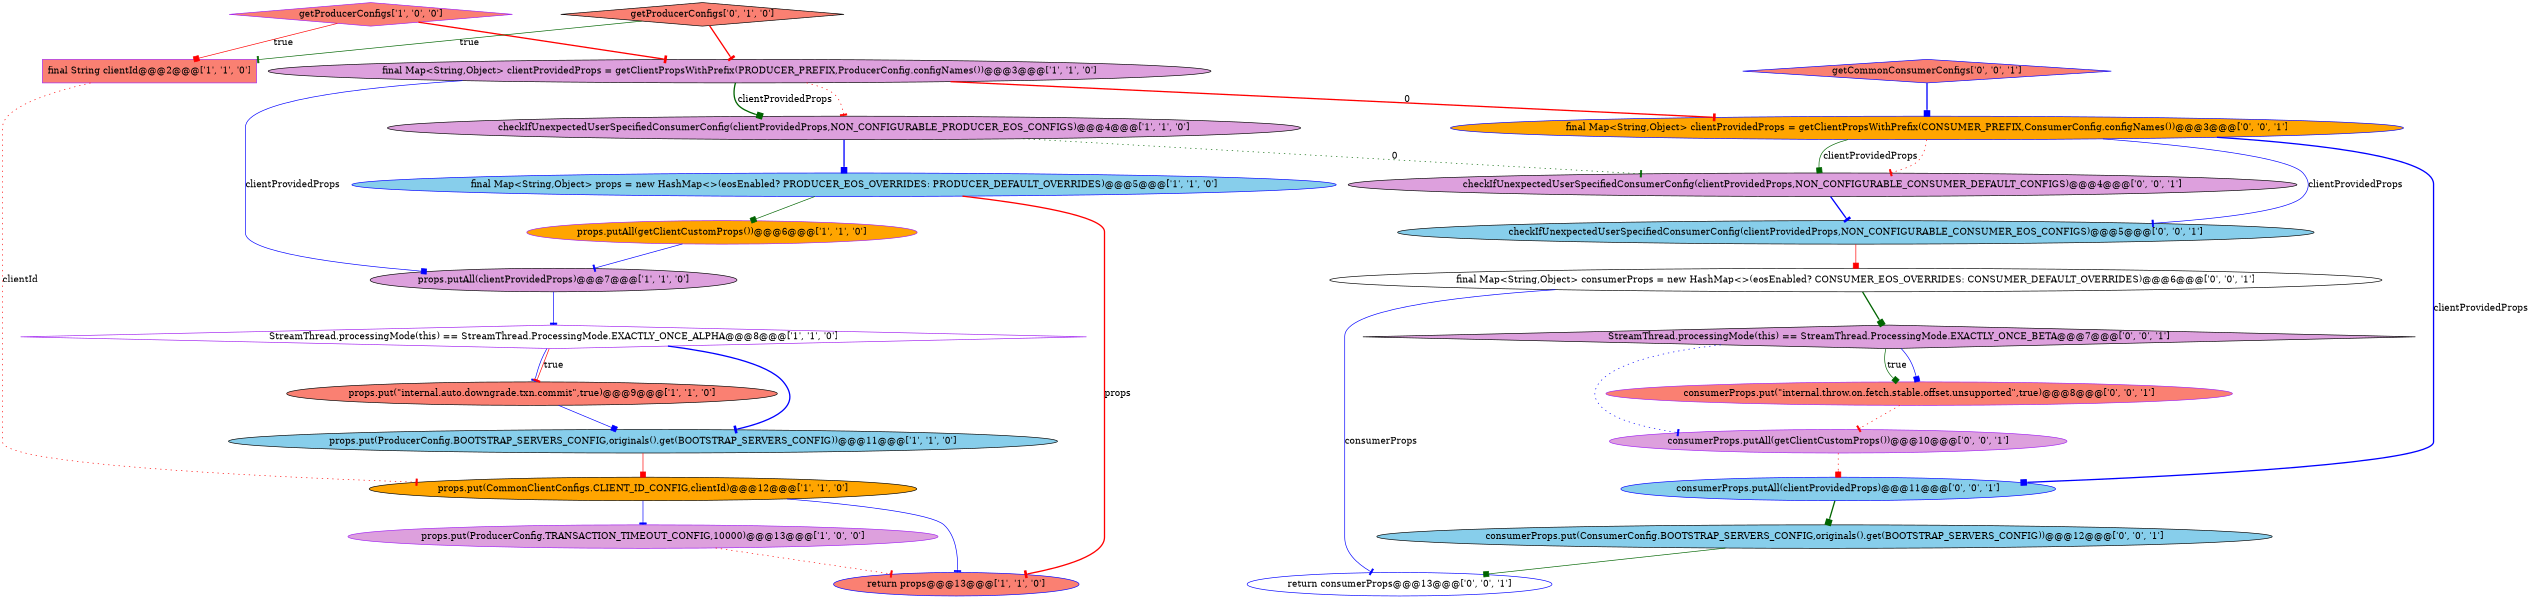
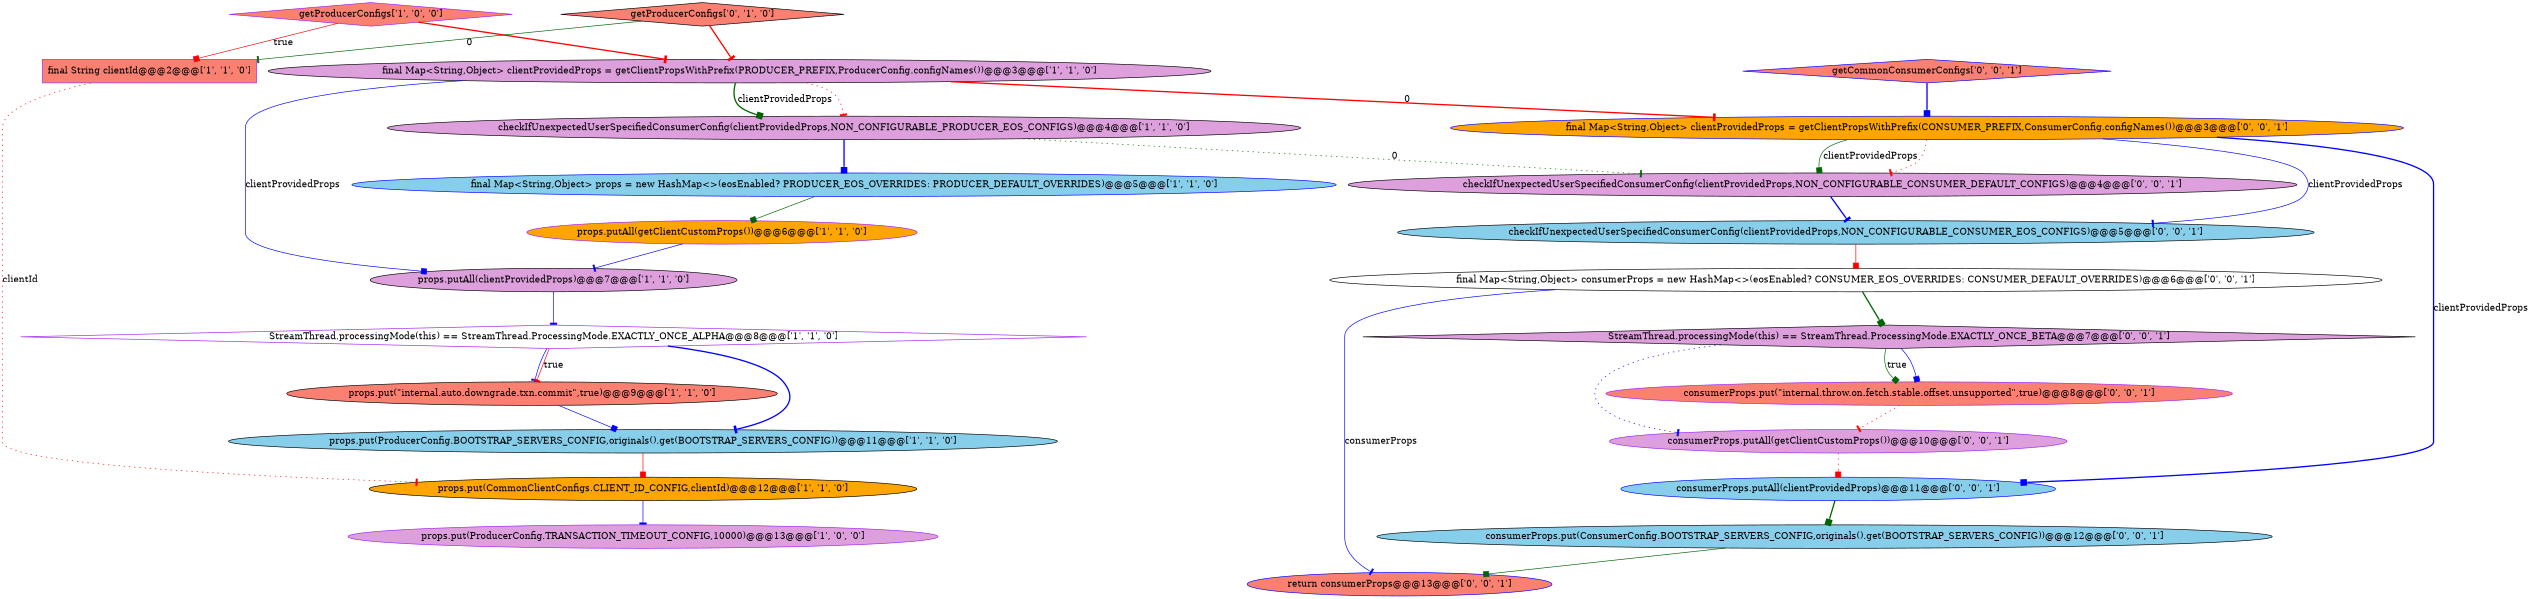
  digraph {
    node [color=black fillcolor=plum shape=ellipse style=filled]
    edge [arrowhead=tee color=blue style=solid]
    n1 [color=purple fillcolor=orange label="props.putAll(getClientCustomProps())@@@6@@@['1', '1', '0']"]
    n2 [label="props.putAll(clientProvidedProps)@@@7@@@['1', '1', '0']"]
    n3 [color=purple fillcolor=white label="StreamThread.processingMode(this) == StreamThread.ProcessingMode.EXACTLY_ONCE_ALPHA@@@8@@@['1', '1', '0']" shape=diamond]
    n4 [color=purple fillcolor=salmon label="getProducerConfigs['1', '0', '0']" shape=diamond]
    n5 [label="final Map<String,Object> clientProvidedProps = getClientPropsWithPrefix(PRODUCER_PREFIX,ProducerConfig.configNames())@@@3@@@['1', '1', '0']"]
    n6 [color=purple fillcolor=salmon label="final String clientId@@@2@@@['1', '1', '0']" shape=box]
    n7 [color=blue fillcolor=orange label="final Map<String,Object> clientProvidedProps = getClientPropsWithPrefix(CONSUMER_PREFIX,ConsumerConfig.configNames())@@@3@@@['0', '0', '1']"]
    n8 [label="checkIfUnexpectedUserSpecifiedConsumerConfig(clientProvidedProps,NON_CONFIGURABLE_PRODUCER_EOS_CONFIGS)@@@4@@@['1', '1', '0']"]
    n9 [fillcolor=orange label="props.put(CommonClientConfigs.CLIENT_ID_CONFIG,clientId)@@@12@@@['1', '1', '0']"]
    n10 [color=purple fillcolor=salmon label="consumerProps.put(\"internal.throw.on.fetch.stable.offset.unsupported\",true)@@@8@@@['0', '0', '1']"]
    n11 [color=purple label="consumerProps.putAll(getClientCustomProps())@@@10@@@['0', '0', '1']"]
    n12 [color=blue fillcolor=skyblue label="consumerProps.putAll(clientProvidedProps)@@@11@@@['0', '0', '1']"]
    n13 [fillcolor=skyblue label="consumerProps.put(ConsumerConfig.BOOTSTRAP_SERVERS_CONFIG,originals().get(BOOTSTRAP_SERVERS_CONFIG))@@@12@@@['0', '0', '1']"]
-   n14 [color=blue fillcolor=white label="return consumerProps@@@13@@@['0', '0', '1']"]
+   n14 [color=blue fillcolor=salmon label="return consumerProps@@@13@@@['0', '0', '1']"]
    n15 [fillcolor=skyblue label="props.put(ProducerConfig.BOOTSTRAP_SERVERS_CONFIG,originals().get(BOOTSTRAP_SERVERS_CONFIG))@@@11@@@['1', '1', '0']"]
    n16 [fillcolor=salmon label="props.put(\"internal.auto.downgrade.txn.commit\",true)@@@9@@@['1', '1', '0']"]
    n17 [color=blue fillcolor=skyblue label="final Map<String,Object> props = new HashMap<>(eosEnabled? PRODUCER_EOS_OVERRIDES: PRODUCER_DEFAULT_OVERRIDES)@@@5@@@['1', '1', '0']"]
-   n18 [color=blue fillcolor=salmon label="return props@@@13@@@['1', '1', '0']"]
    n19 [label="checkIfUnexpectedUserSpecifiedConsumerConfig(clientProvidedProps,NON_CONFIGURABLE_CONSUMER_DEFAULT_CONFIGS)@@@4@@@['0', '0', '1']"]
    n20 [fillcolor=skyblue label="checkIfUnexpectedUserSpecifiedConsumerConfig(clientProvidedProps,NON_CONFIGURABLE_CONSUMER_EOS_CONFIGS)@@@5@@@['0', '0', '1']"]
    n21 [fillcolor=white label="final Map<String,Object> consumerProps = new HashMap<>(eosEnabled? CONSUMER_EOS_OVERRIDES: CONSUMER_DEFAULT_OVERRIDES)@@@6@@@['0', '0', '1']"]
    n22 [color=blue fillcolor=salmon label="getCommonConsumerConfigs['0', '0', '1']" shape=diamond]
    n23 [color=purple label="props.put(ProducerConfig.TRANSACTION_TIMEOUT_CONFIG,10000)@@@13@@@['1', '0', '0']"]
    n24 [fillcolor=salmon label="getProducerConfigs['0', '1', '0']" shape=diamond]
    n25 [label="StreamThread.processingMode(this) == StreamThread.ProcessingMode.EXACTLY_ONCE_BETA@@@7@@@['0', '0', '1']" shape=diamond]
    n1 -> n2
    n2 -> n3
    n3 -> n15 [style=bold]
    n3 -> n16
    n3 -> n16 [color=red label=true]
    n4 -> n5 [color=red style=bold]
    n4 -> n6 [arrowhead=box color=red label=true]
    n5 -> n2 [arrowhead=box label=clientProvidedProps]
    n5 -> n7 [color=red label=0 style=bold]
    n5 -> n8 [color=red style=dotted]
    n5 -> n8 [arrowhead=box color=darkgreen label=clientProvidedProps style=bold]
    n6 -> n9 [color=red label=clientId style=dotted]
    n7 -> n12 [arrowhead=box label=clientProvidedProps style=bold]
    n7 -> n19 [arrowhead=box color=darkgreen label=clientProvidedProps]
    n7 -> n19 [color=red style=dotted]
    n7 -> n20 [label=clientProvidedProps]
    n8 -> n17 [arrowhead=box style=bold]
    n8 -> n19 [color=darkgreen label=0 style=dotted]
-   n9 -> n18
    n9 -> n23
    n10 -> n11 [color=red style=dotted]
    n11 -> n12 [arrowhead=box color=red style=dotted]
    n12 -> n13 [arrowhead=box color=darkgreen style=bold]
    n13 -> n14 [arrowhead=box color=darkgreen]
    n15 -> n9 [arrowhead=box color=red]
    n16 -> n15 [arrowhead=box]
    n17 -> n1 [arrowhead=box color=darkgreen]
-   n17 -> n18 [color=red label=props style=bold]
    n19 -> n20 [style=bold]
    n20 -> n21 [arrowhead=box color=red]
    n21 -> n14 [label=consumerProps]
    n21 -> n25 [arrowhead=box color=darkgreen style=bold]
    n22 -> n7 [arrowhead=box style=bold]
-   n23 -> n18 [color=red style=dotted]
    n24 -> n5 [color=red style=bold]
-   n24 -> n6 [color=darkgreen label=true]
+   n24 -> n6 [color=darkgreen label=0]
    n25 -> n10 [arrowhead=box]
    n25 -> n10 [arrowhead=box color=darkgreen label=true]
    n25 -> n11 [style=dotted]
  }
